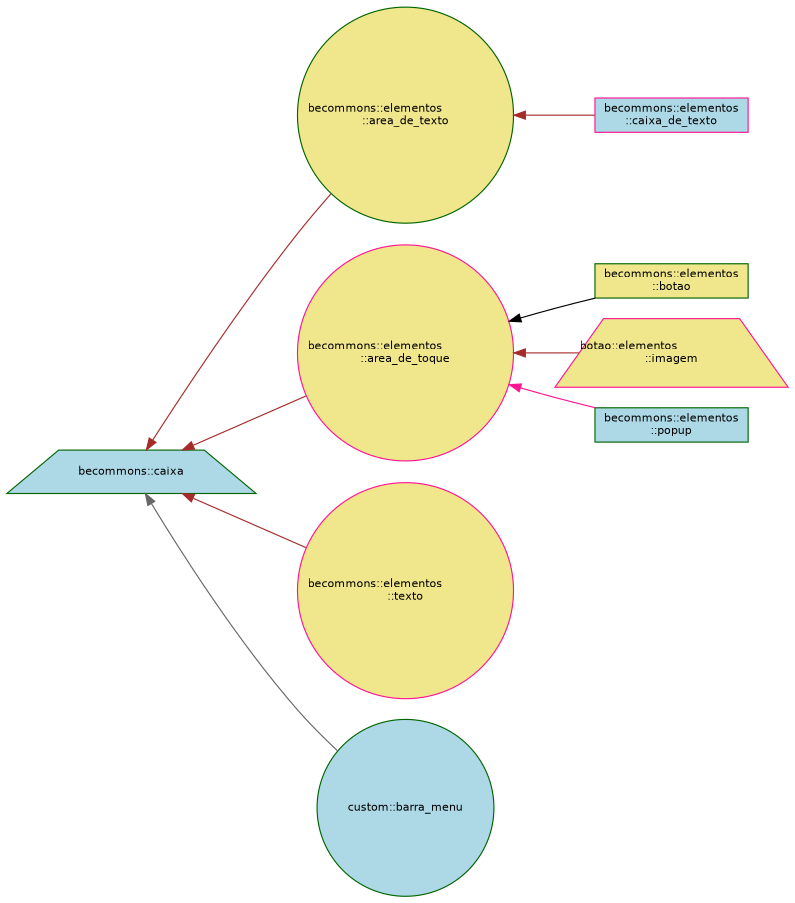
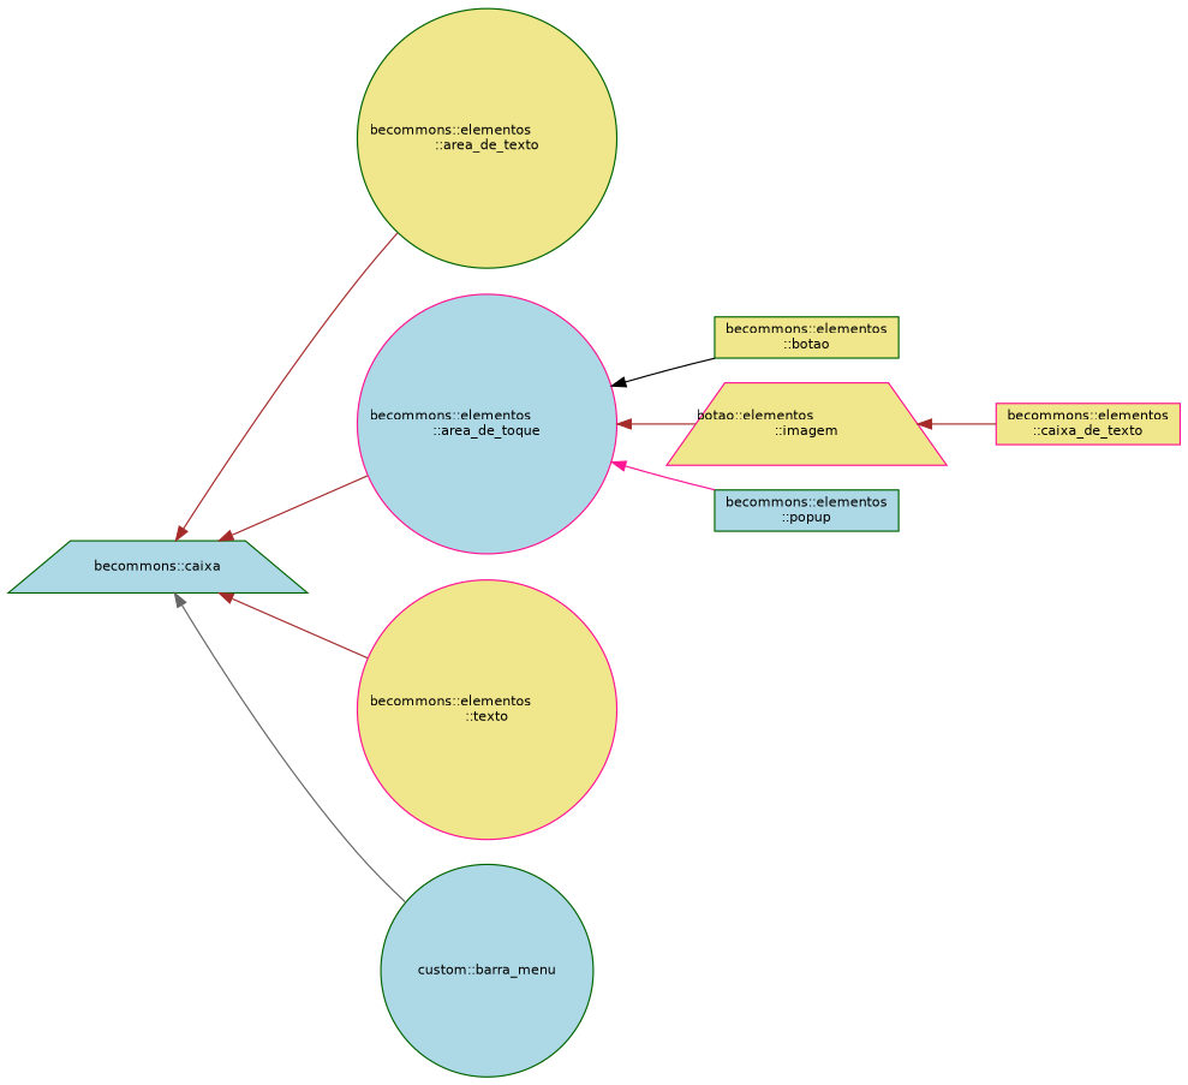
  digraph {
    rankdir=LR
    node [color=darkgreen fillcolor=khaki fontname=Helvetica fontsize=10 shape=circle style=filled]
    edge [color=brown dir=back fontname=Helvetica fontsize=10 labelfontname=Helvetica labelfontsize=10 style=solid]
    n1 [fillcolor=lightblue height=0.2 label="becommons::caixa" shape=trapezium width=0.4]
    n2 [height=0.2 label="becommons::elementos\l::area_de_texto" width=0.4]
-   n3 [color=deeppink height=0.2 label="becommons::elementos\l::area_de_toque" width=0.4]
+   n3 [color=deeppink fillcolor=lightblue height=0.2 label="becommons::elementos\l::area_de_toque" width=0.4]
    n4 [color=deeppink height=0.2 label="becommons::elementos\l::texto" width=0.4]
    n5 [fillcolor=lightblue height=0.2 label="custom::barra_menu" width=0.4]
-   n6 [color=deeppink fillcolor=lightblue height=0.2 label="becommons::elementos\l::caixa_de_texto" shape=box width=0.4]
+   n6 [color=deeppink height=0.2 label="becommons::elementos\l::caixa_de_texto" shape=box width=0.4]
    n7 [height=0.2 label="becommons::elementos\l::botao" shape=box width=0.4]
    n8 [color=deeppink height=0.2 label="botao::elementos\l::imagem" shape=trapezium width=0.4]
    n9 [fillcolor=lightblue height=0.2 label="becommons::elementos\l::popup" shape=box width=0.4]
    n1 -> n2
    n1 -> n3
    n1 -> n4
    n1 -> n5 [color=gray40]
-   n2 -> n6
+   n8 -> n6
    n3 -> n7 [color=black]
    n3 -> n8
    n3 -> n9 [color=deeppink]
  }
